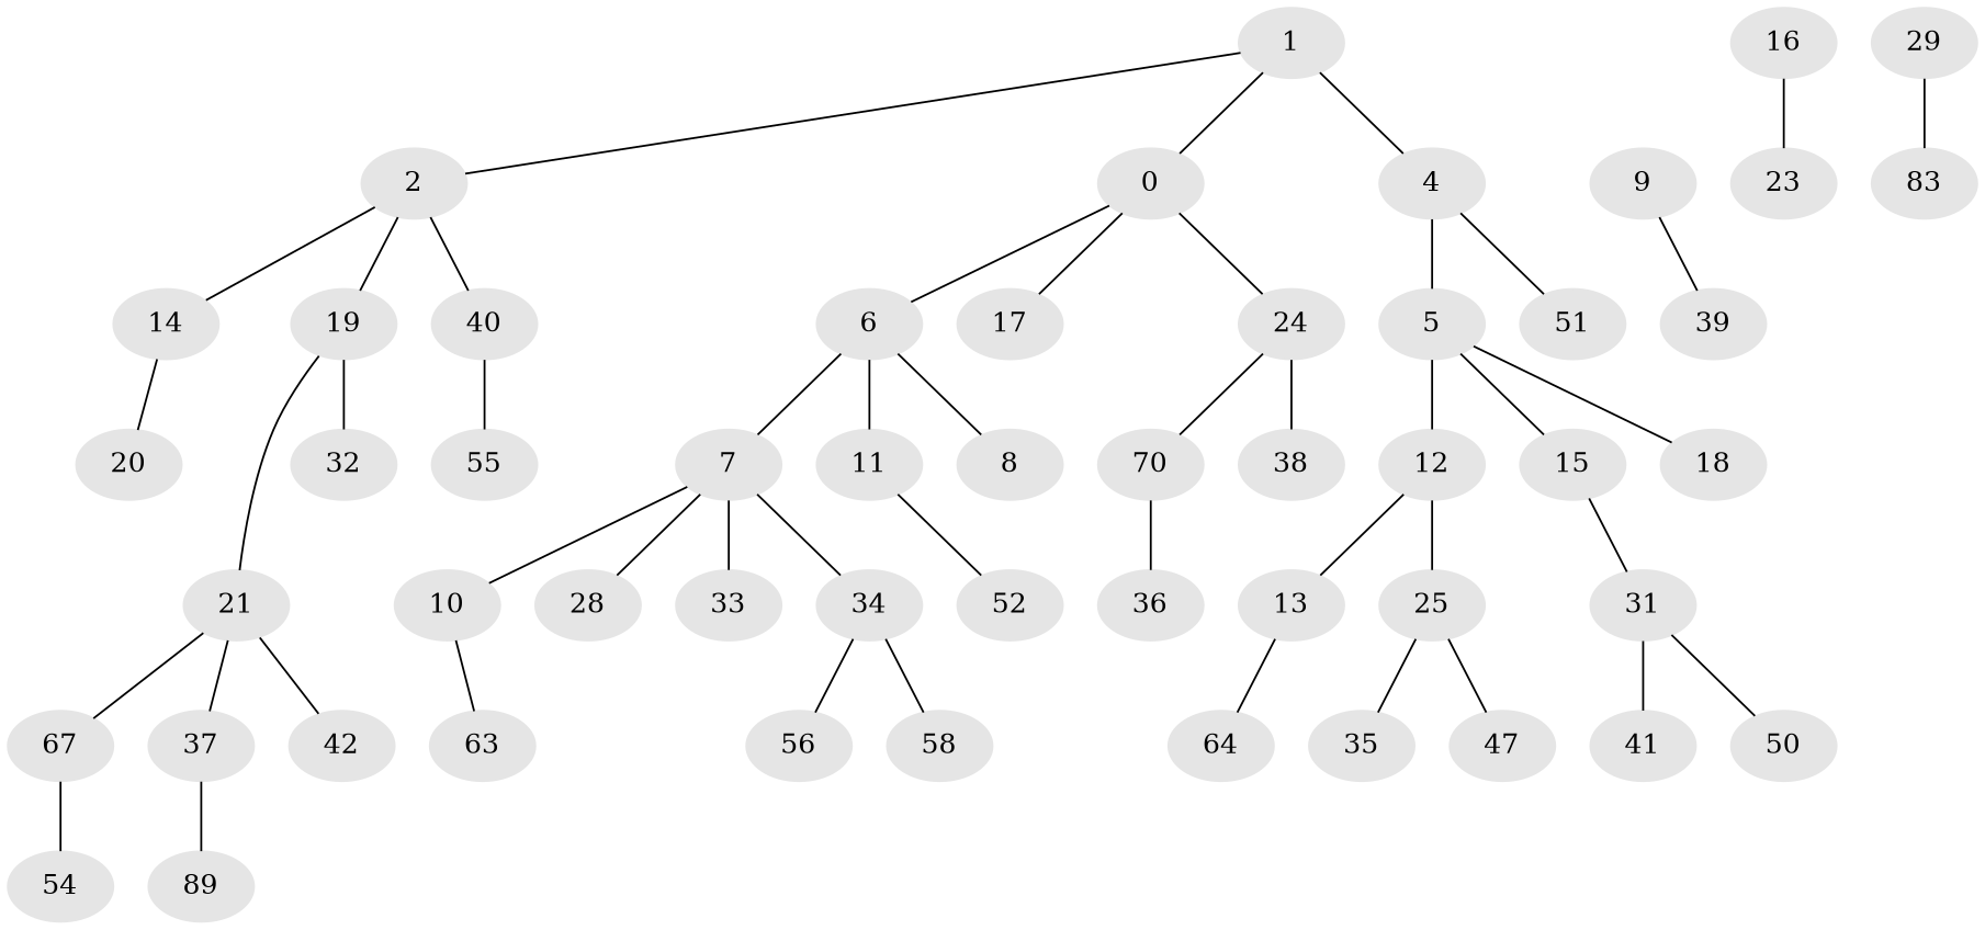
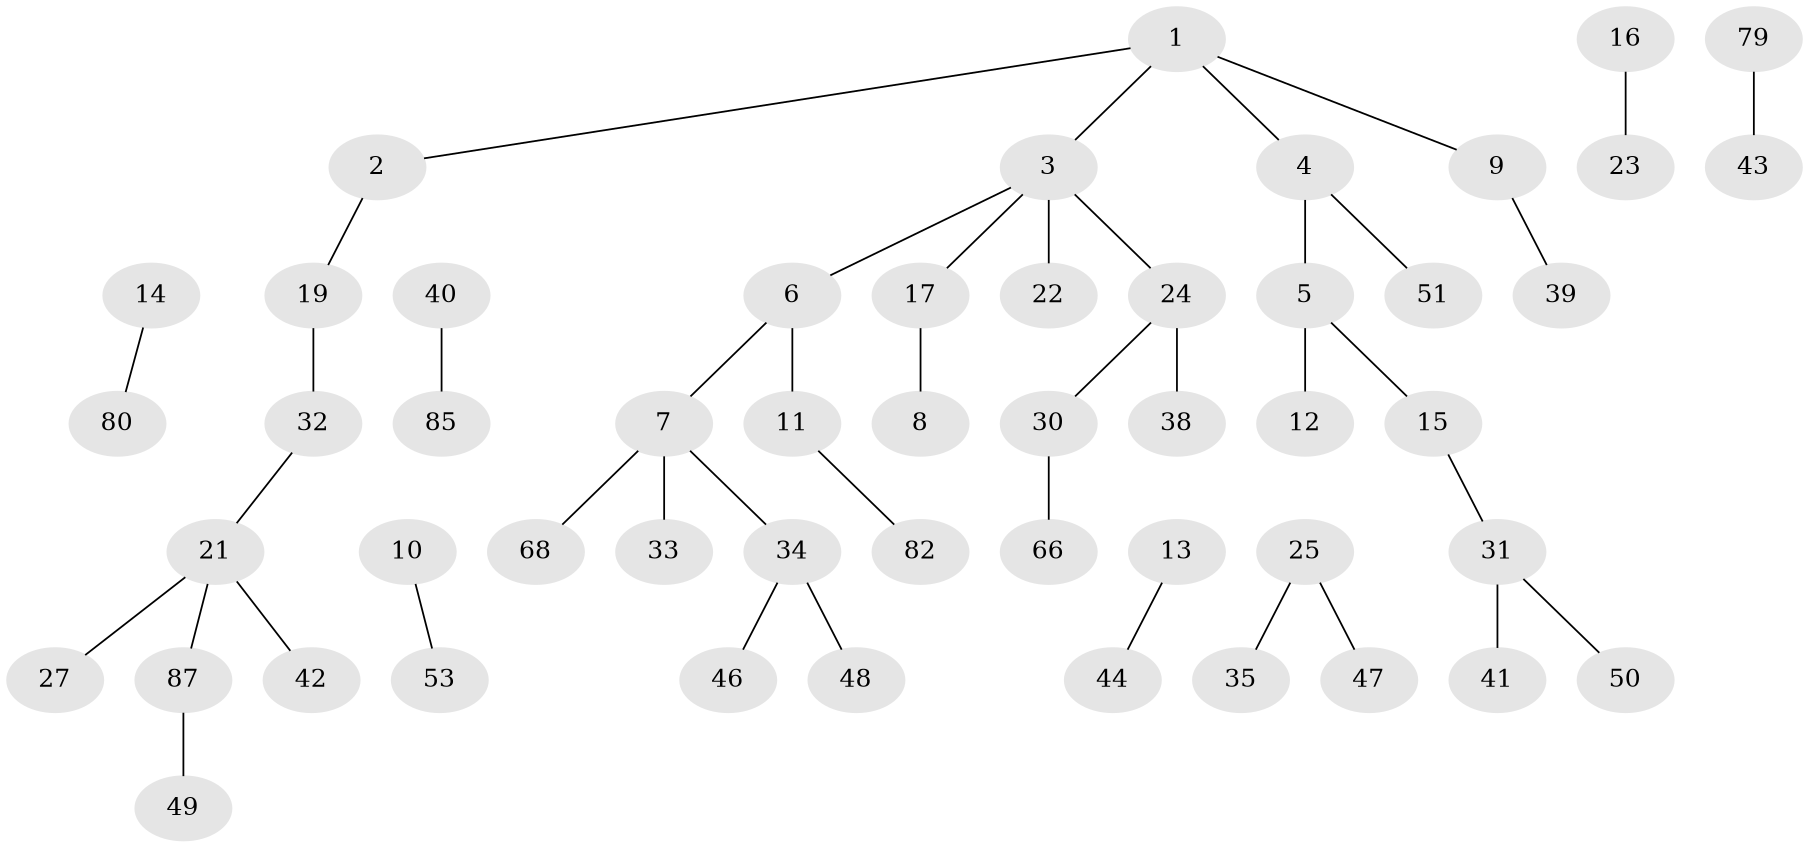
  graph {
    node [color=gray90 style=filled]
    1
    2
-   3 [label=0]
+   3
    4
    9
    14
    19
    40
    6
    17
+   22
    24
    5
    51
    39
-   20
+   20 [label=80]
    21
    32
-   55
+   55 [label=85]
    7
    8
    11
-   30 [label=70]
+   30
    38
    12
    15
-   18
    13
    25
    31
    16
    23
    10
-   28
+   28 [label=68]
    33
    34
-   52
-   53 [label=63]
-   46 [label=56]
-   48 [label=58]
-   44 [label=64]
+   52 [label=82]
+   53
+   46
+   48
+   44
    35
    47
    41
    50
-   27 [label=67]
-   37
+   27
+   37 [label=87]
    42
-   54
-   49 [label=89]
-   36
-   29
-   43 [label=83]
+   49
+   36 [label=66]
+   29 [label=79]
+   43
    1 -- 2
    1 -- 3
    1 -- 4
-   2 -- 14
+   1 -- 9
    2 -- 19
-   2 -- 40
    3 -- 6
    3 -- 17
+   3 -- 22
    3 -- 24
    4 -- 5
    4 -- 51
    9 -- 39
    14 -- 20
-   19 -- 21
+   32 -- 21
    19 -- 32
    40 -- 55
    6 -- 7
-   6 -- 8
+   17 -- 8
    6 -- 11
    24 -- 30
    24 -- 38
    5 -- 12
    5 -- 15
-   5 -- 18
    21 -- 27
    21 -- 37
    21 -- 42
-   7 -- 10
    7 -- 28
    7 -- 33
    7 -- 34
    11 -- 52
    30 -- 36
-   12 -- 13
-   12 -- 25
    15 -- 31
    13 -- 44
    25 -- 35
    25 -- 47
    31 -- 41
    31 -- 50
    16 -- 23
    10 -- 53
    34 -- 46
    34 -- 48
-   27 -- 54
    37 -- 49
    29 -- 43
  }
